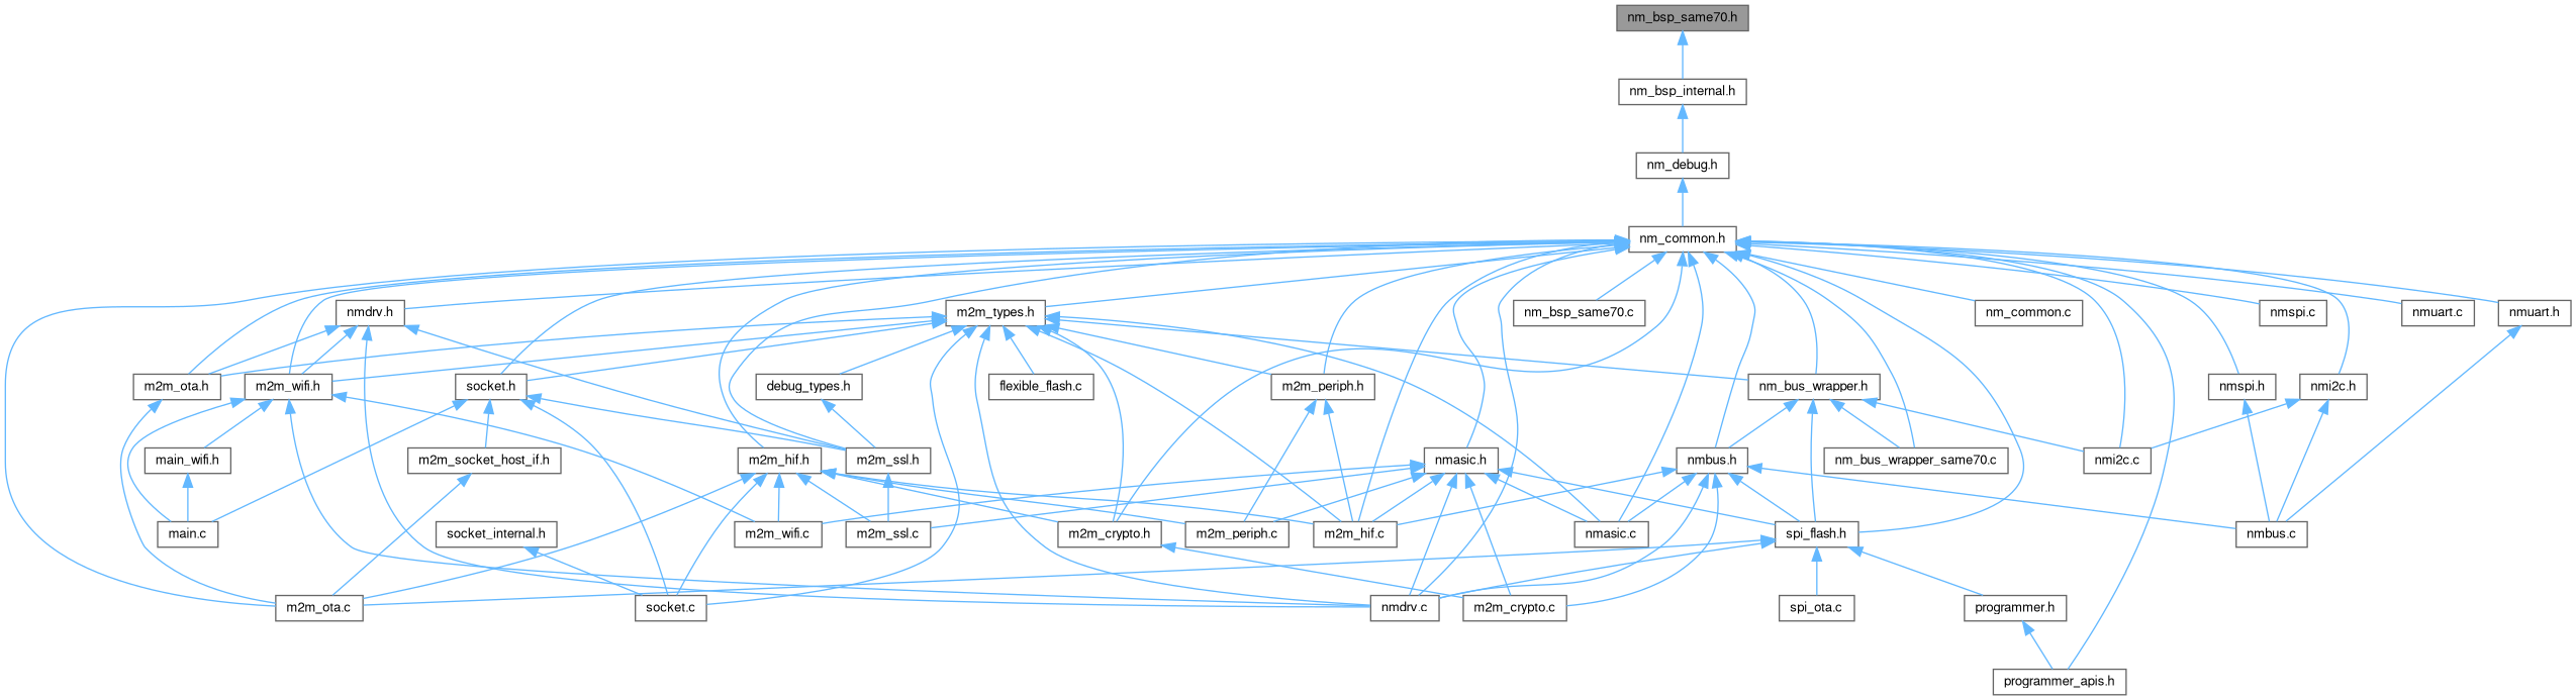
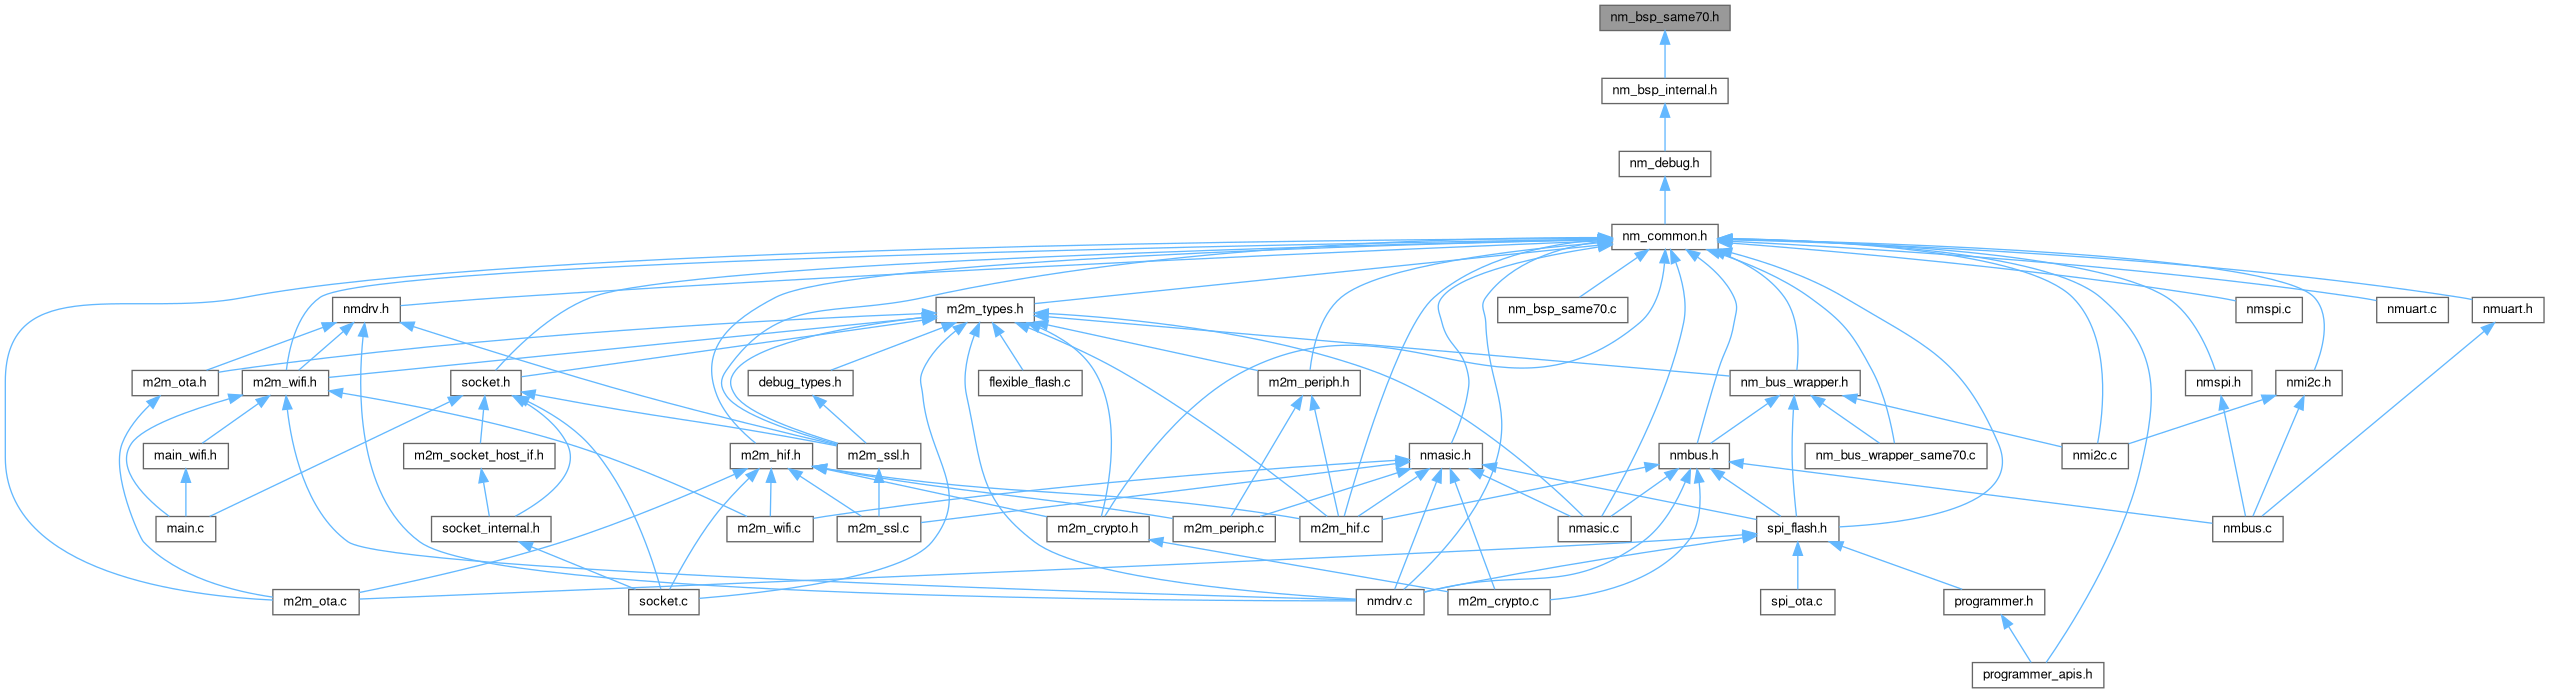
  digraph {
    node [color=grey40 fillcolor=white fontname=FreeSans fontsize=10 shape=box style=filled]
    edge [color=steelblue1 dir=back fontname=FreeSans fontsize=10 labelfontname=FreeSans labelfontsize=10 style=solid]
    n1 [color=gray40 fillcolor=grey60 fontcolor=black height=0.2 label="nm_bsp_same70.h" width=0.4]
    n2 [height=0.2 label="nm_bsp_internal.h" width=0.4]
    n3 [height=0.2 label="nm_debug.h" width=0.4]
    n4 [height=0.2 label="nm_common.h" width=0.4]
    n5 [height=0.2 label="m2m_crypto.h" width=0.4]
    n6 [height=0.2 label="m2m_hif.c" width=0.4]
    n7 [height=0.2 label="m2m_hif.h" width=0.4]
    n8 [height=0.2 label="m2m_ota.c" width=0.4]
    n9 [height=0.2 label="m2m_ota.h" width=0.4]
    n10 [height=0.2 label="m2m_periph.h" width=0.4]
    n11 [height=0.2 label="m2m_ssl.h" width=0.4]
    n12 [height=0.2 label="m2m_types.h" width=0.4]
    n13 [height=0.2 label="m2m_wifi.h" width=0.4]
    n14 [height=0.2 label="nmasic.c" width=0.4]
    n15 [height=0.2 label="nmdrv.c" width=0.4]
    n16 [height=0.2 label="socket.h" width=0.4]
    n17 [height=0.2 label="nm_bsp_same70.c" width=0.4]
    n18 [height=0.2 label="nm_bus_wrapper.h" width=0.4]
    n19 [height=0.2 label="nm_bus_wrapper_same70.c" width=0.4]
    n20 [height=0.2 label="nmbus.h" width=0.4]
    n21 [height=0.2 label="spi_flash.h" width=0.4]
    n22 [height=0.2 label="programmer_apis.h" width=0.4]
    n23 [height=0.2 label="nmi2c.c" width=0.4]
-   n24 [height=0.2 label="nm_common.c" width=0.4]
    n25 [height=0.2 label="nmasic.h" width=0.4]
    n26 [height=0.2 label="nmdrv.h" width=0.4]
    n27 [height=0.2 label="nmi2c.h" width=0.4]
    n28 [height=0.2 label="nmspi.c" width=0.4]
    n29 [height=0.2 label="nmspi.h" width=0.4]
    n30 [height=0.2 label="nmuart.c" width=0.4]
    n31 [height=0.2 label="nmuart.h" width=0.4]
    n32 [height=0.2 label="m2m_crypto.c" width=0.4]
    n33 [height=0.2 label="m2m_periph.c" width=0.4]
    n34 [height=0.2 label="m2m_ssl.c" width=0.4]
    n35 [height=0.2 label="m2m_wifi.c" width=0.4]
    n36 [height=0.2 label="socket.c" width=0.4]
    n37 [height=0.2 label="debug_types.h" width=0.4]
    n38 [height=0.2 label="flexible_flash.c" width=0.4]
    n39 [height=0.2 label="main.c" width=0.4]
    n40 [height=0.2 label="main_wifi.h" width=0.4]
    n41 [height=0.2 label="m2m_socket_host_if.h" width=0.4]
    n42 [height=0.2 label="socket_internal.h" width=0.4]
    n43 [height=0.2 label="nmbus.c" width=0.4]
    n44 [height=0.2 label="programmer.h" width=0.4]
    n45 [height=0.2 label="spi_ota.c" width=0.4]
    n1 -> n2
    n2 -> n3
    n3 -> n4
    n4 -> n5
    n4 -> n6
    n4 -> n7
    n4 -> n8
-   n4 -> n9
    n4 -> n10
    n4 -> n11
    n4 -> n12
    n4 -> n13
    n4 -> n14
    n4 -> n15
    n4 -> n16
    n4 -> n17
    n4 -> n18
    n4 -> n19
    n4 -> n20
    n4 -> n21
    n4 -> n22
    n4 -> n23
-   n4 -> n24
    n4 -> n25
    n4 -> n26
    n4 -> n27
    n4 -> n28
    n4 -> n29
    n4 -> n30
    n4 -> n31
    n5 -> n32
    n7 -> n5
    n7 -> n6
    n7 -> n8
    n7 -> n33
    n7 -> n34
    n7 -> n35
    n7 -> n36
    n9 -> n8
    n10 -> n6
    n10 -> n33
    n11 -> n34
    n12 -> n5
    n12 -> n6
    n12 -> n9
    n12 -> n10
+   n12 -> n11
    n12 -> n13
    n12 -> n14
    n12 -> n15
    n12 -> n16
    n12 -> n18
    n12 -> n36
    n12 -> n37
    n12 -> n38
    n13 -> n15
    n13 -> n35
    n13 -> n39
    n13 -> n40
    n16 -> n11
    n16 -> n36
    n16 -> n39
    n16 -> n41
+   n16 -> n42
    n18 -> n19
    n18 -> n20
    n18 -> n21
    n18 -> n23
    n20 -> n6
    n20 -> n14
    n20 -> n15
    n20 -> n21
    n20 -> n32
    n20 -> n43
    n21 -> n8
    n21 -> n15
    n21 -> n44
    n21 -> n45
    n25 -> n6
    n25 -> n14
    n25 -> n15
    n25 -> n21
    n25 -> n32
    n25 -> n33
    n25 -> n34
    n25 -> n35
    n26 -> n9
    n26 -> n11
    n26 -> n13
    n26 -> n15
    n27 -> n23
    n27 -> n43
    n29 -> n43
    n31 -> n43
    n37 -> n11
    n40 -> n39
-   n41 -> n8
+   n41 -> n42
    n42 -> n36
    n44 -> n22
  }
